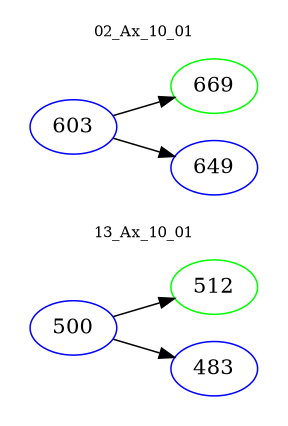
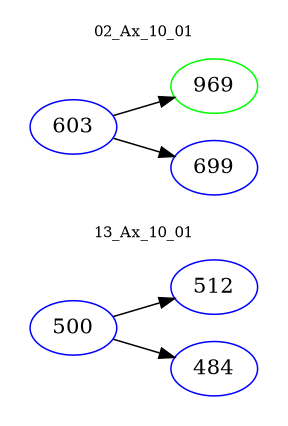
  digraph {
    rankdir=LR
    node [color=blue]
    edge [color=black]
    n1 [label=500]
-   n2 [label=483]
-   n3 [color=green label=512]
+   n2 [label=484]
+   n3 [label=512]
    n4 [label=603]
-   n5 [label=649]
-   n6 [color=green label=669]
+   n5 [label=699]
+   n6 [color=green label=969]
    subgraph cluster_1 {
      color=white
      fontsize=10
      label="13_Ax_10_01"
      n1
      n2
      n3
    }
    subgraph cluster_2 {
      color=white
      fontsize=10
      label="02_Ax_10_01"
      n4
      n5
      n6
    }
    n1 -> n2
    n1 -> n3
    n4 -> n5
    n4 -> n6
  }
